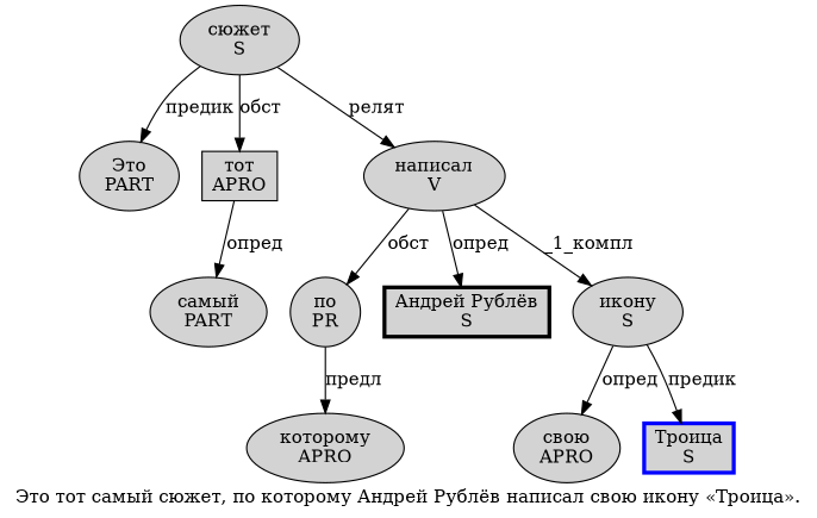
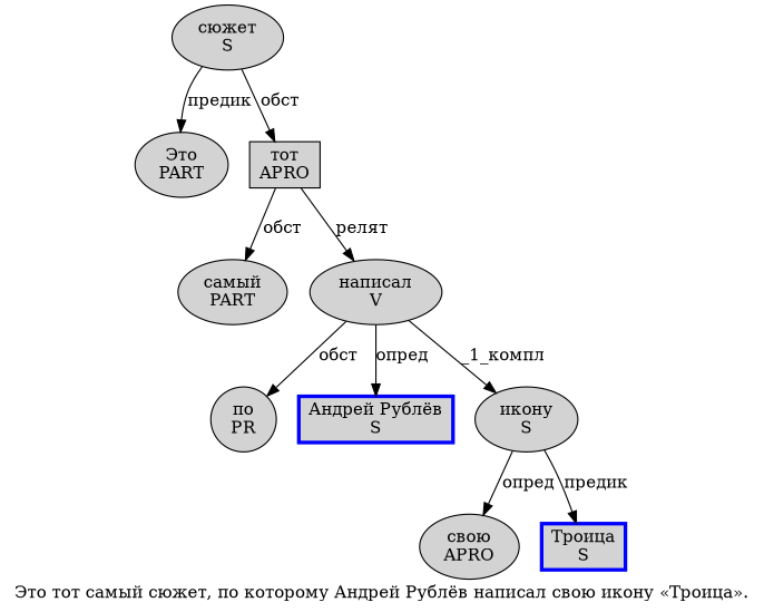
  digraph {
    fontname="DejaVu Serif"
    label="Это тот самый сюжет, по которому Андрей Рублёв написал свою икону «Троица»."
    node [fillcolor=lightgray fontname="DejaVu Serif" penwidth=1 shape=ellipse style=filled]
    edge [fontname="DejaVu Serif"]
    n1 [label="Это\nPART"]
    n2 [label="тот\nAPRO" shape=box]
    n3 [label="самый\nPART"]
    n4 [label="сюжет\nS"]
    n5 [label="написал\nV"]
    n6 [label="по\nPR"]
-   n7 [color=black label="Андрей Рублёв\nS" penwidth=3 shape=box]
+   n7 [color=blue label="Андрей Рублёв\nS" penwidth=3 shape=box]
    n8 [label="икону\nS"]
-   n9 [label="которому\nAPRO"]
    n10 [label="свою\nAPRO"]
    n11 [color=blue label="Троица\nS" penwidth=3 shape=box]
-   n2 -> n3 [label="опред"]
+   n2 -> n3 [label="обст"]
    n4 -> n1 [label="предик"]
    n4 -> n2 [label="обст"]
-   n4 -> n5 [label="релят"]
+   n2 -> n5 [label="релят"]
    n5 -> n6 [label="обст"]
    n5 -> n7 [label="опред"]
    n5 -> n8 [label="_1_компл"]
-   n6 -> n9 [label="предл"]
    n8 -> n10 [label="опред"]
    n8 -> n11 [label="предик"]
  }
